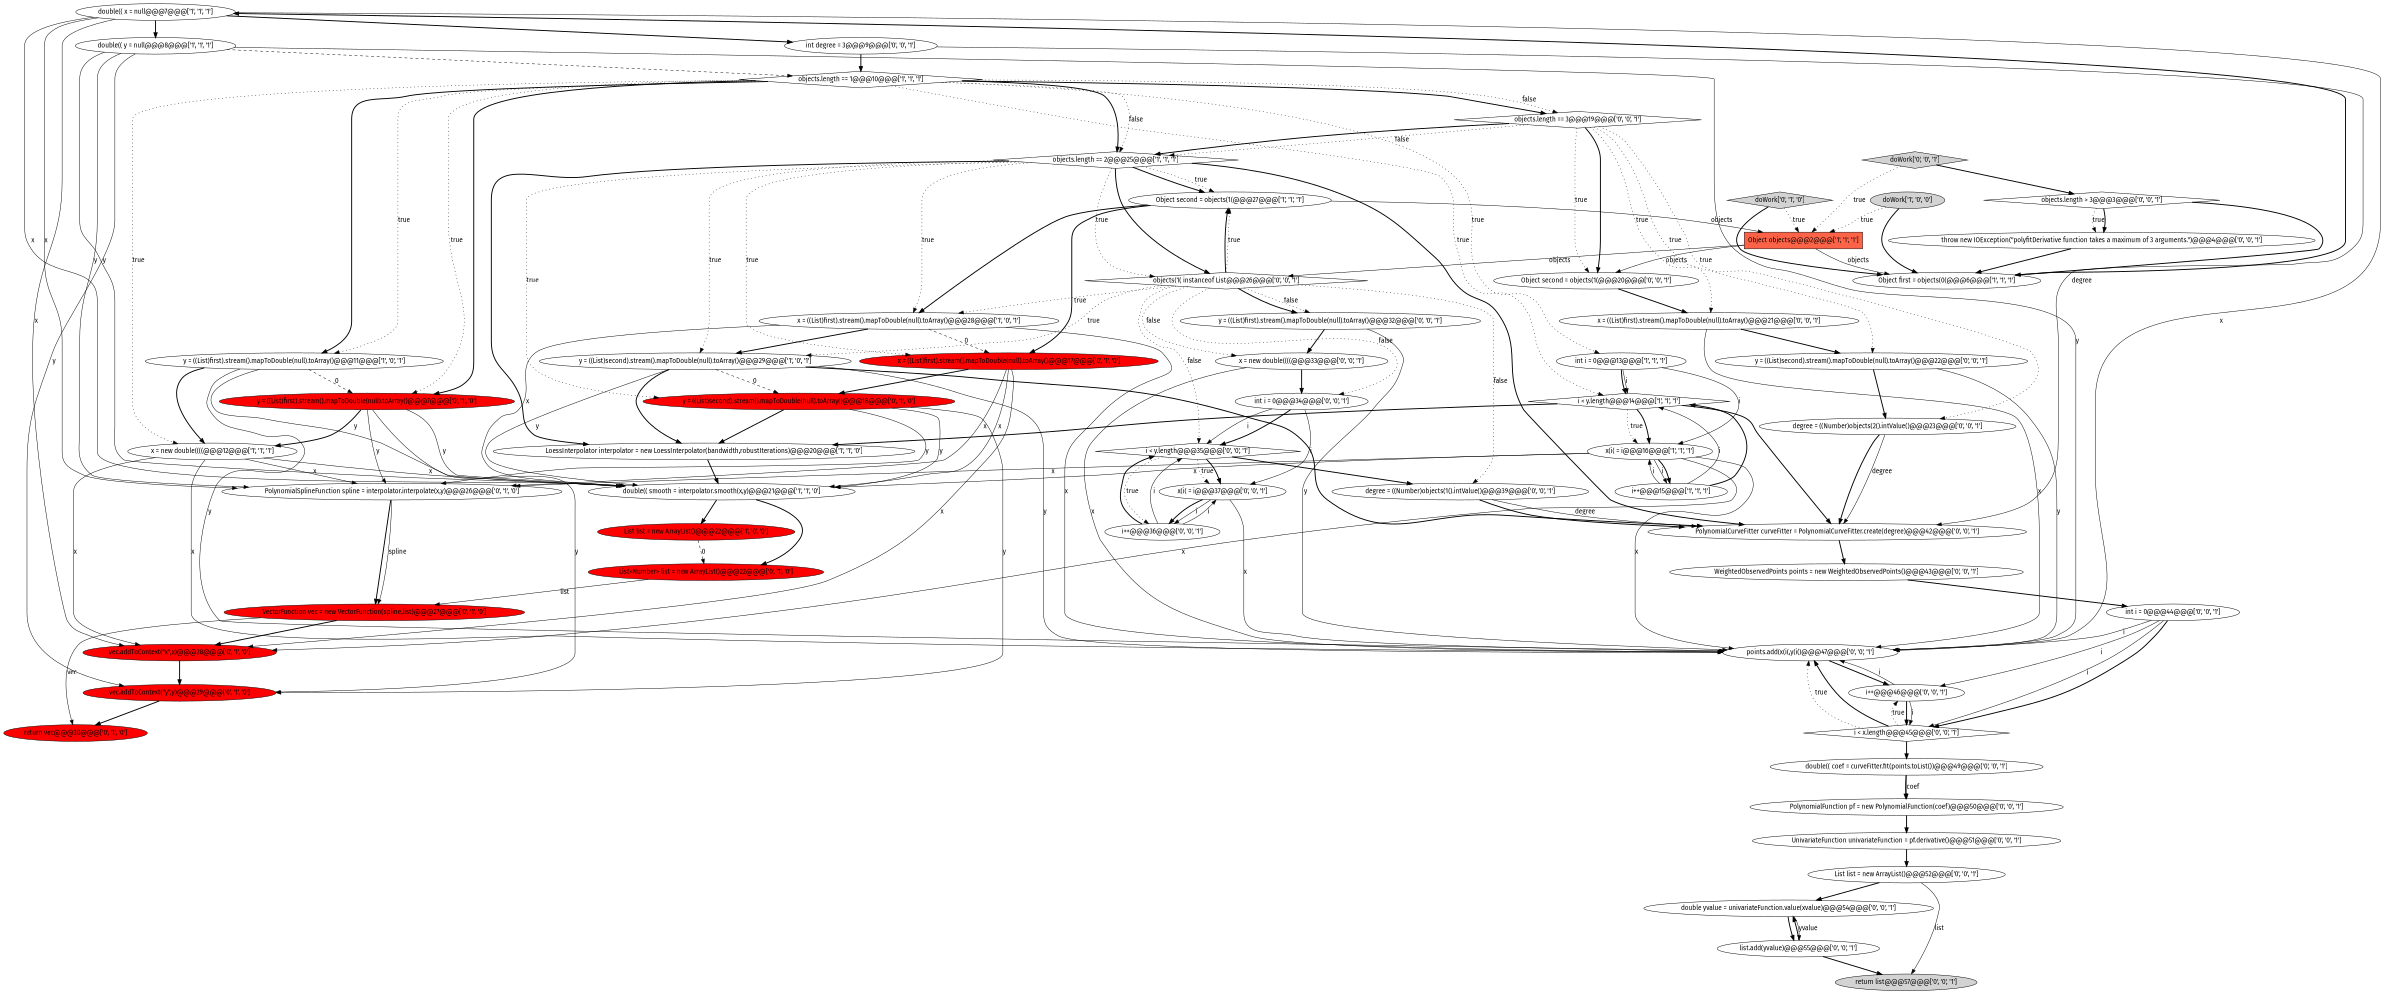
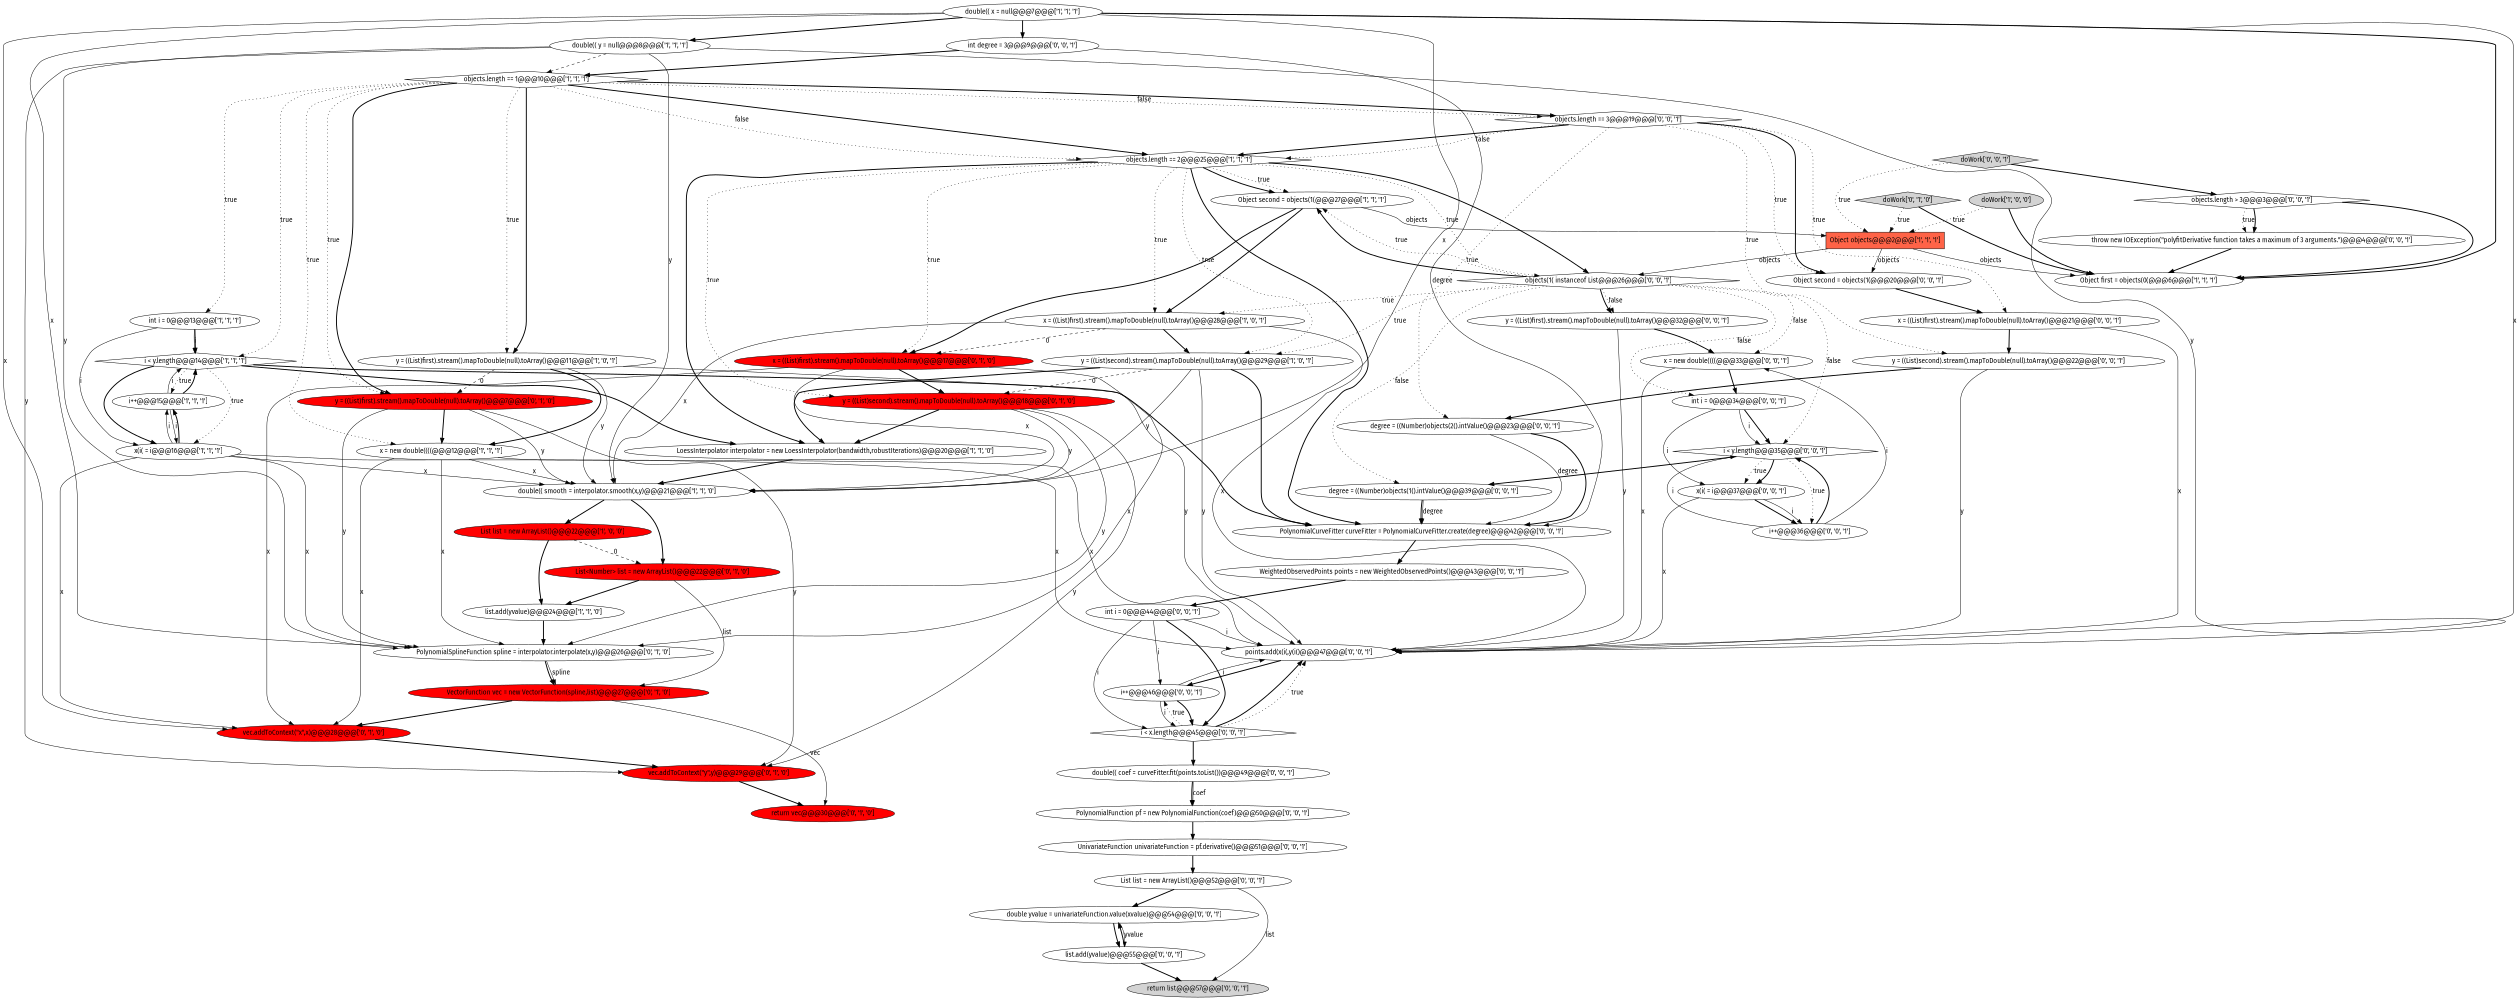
  digraph {
    fontname="Fira Sans"
    node [fillcolor=white fontname="Fira Sans" shape=ellipse style=filled]
    edge [fontname="Fira Sans" style=bold]
    n1 [label="LoessInterpolator interpolator = new LoessInterpolator(bandwidth,robustIterations)@@@20@@@['1', '1', '0']"]
    n2 [label="double(( smooth = interpolator.smooth(x,y)@@@21@@@['1', '1', '0']"]
    n3 [fillcolor=red label="List<Number> list = new ArrayList()@@@22@@@['0', '1', '0']"]
    n4 [fillcolor=red label="List list = new ArrayList()@@@22@@@['1', '0', '0']"]
+   n5 [label="list.add(yvalue)@@@24@@@['1', '1', '0']"]
    n6 [fillcolor=red label="VectorFunction vec = new VectorFunction(spline,list)@@@27@@@['0', '1', '0']"]
    n7 [label="PolynomialSplineFunction spline = interpolator.interpolate(x,y)@@@26@@@['0', '1', '0']"]
    n8 [fillcolor=red label="vec.addToContext(\"x\",x)@@@28@@@['0', '1', '0']"]
    n9 [fillcolor=red label="return vec@@@30@@@['0', '1', '0']"]
    n10 [label="degree = ((Number)objects(2().intValue()@@@23@@@['0', '0', '1']"]
    n11 [label="PolynomialCurveFitter curveFitter = PolynomialCurveFitter.create(degree)@@@42@@@['0', '0', '1']"]
    n12 [label="WeightedObservedPoints points = new WeightedObservedPoints()@@@43@@@['0', '0', '1']"]
    n13 [label="y = ((List)second).stream().mapToDouble(null).toArray()@@@29@@@['1', '0', '1']"]
    n14 [label="points.add(x(i(,y(i()@@@47@@@['0', '0', '1']"]
    n15 [fillcolor=red label="y = ((List)second).stream().mapToDouble(null).toArray()@@@18@@@['0', '1', '0']"]
    n16 [label="i++@@@46@@@['0', '0', '1']"]
    n17 [fillcolor=red label="vec.addToContext(\"y\",y)@@@29@@@['0', '1', '0']"]
    n18 [label="list.add(yvalue)@@@55@@@['0', '0', '1']"]
    n19 [label="double yvalue = univariateFunction.value(xvalue)@@@54@@@['0', '0', '1']"]
    n20 [fillcolor=lightgray label="return list@@@57@@@['0', '0', '1']"]
    n21 [label="int i = 0@@@44@@@['0', '0', '1']"]
    n22 [label="i < x.length@@@45@@@['0', '0', '1']" shape=diamond]
    n23 [label="objects.length > 3@@@3@@@['0', '0', '1']" shape=diamond]
    n24 [label="throw new IOException(\"polyfitDerivative function takes a maximum of 3 arguments.\")@@@4@@@['0', '0', '1']"]
    n25 [label="Object first = objects(0(@@@6@@@['1', '1', '1']"]
    n26 [label="double(( x = null@@@7@@@['1', '1', '1']"]
    n27 [fillcolor=red label="x = ((List)first).stream().mapToDouble(null).toArray()@@@17@@@['0', '1', '0']"]
    n28 [label="double(( coef = curveFitter.fit(points.toList())@@@49@@@['0', '0', '1']"]
    n29 [label="PolynomialFunction pf = new PolynomialFunction(coef)@@@50@@@['0', '0', '1']"]
    n30 [label="Object second = objects(1(@@@27@@@['1', '1', '1']"]
    n31 [label="x = ((List)first).stream().mapToDouble(null).toArray()@@@28@@@['1', '0', '1']"]
    n32 [fillcolor=tomato label="Object objects@@@2@@@['1', '1', '1']" shape=box]
    n33 [label="i < y.length@@@14@@@['1', '1', '1']" shape=diamond]
    n34 [label="i++@@@15@@@['1', '1', '1']"]
    n35 [label="x(i( = i@@@16@@@['1', '1', '1']"]
    n36 [label="int i = 0@@@34@@@['0', '0', '1']"]
    n37 [label="i < y.length@@@35@@@['0', '0', '1']" shape=diamond]
    n38 [label="x(i( = i@@@37@@@['0', '0', '1']"]
    n39 [label="i++@@@36@@@['0', '0', '1']"]
    n40 [label="degree = ((Number)objects(1().intValue()@@@39@@@['0', '0', '1']"]
    n41 [label="List list = new ArrayList()@@@52@@@['0', '0', '1']"]
    n42 [label="y = ((List)first).stream().mapToDouble(null).toArray()@@@11@@@['1', '0', '1']"]
    n43 [fillcolor=red label="y = ((List)first).stream().mapToDouble(null).toArray()@@@7@@@['0', '1', '0']"]
    n44 [label="x = new double((((@@@12@@@['1', '1', '1']"]
    n45 [label="double(( y = null@@@8@@@['1', '1', '1']"]
    n46 [label="int degree = 3@@@9@@@['0', '0', '1']"]
    n47 [label="objects.length == 1@@@10@@@['1', '1', '1']" shape=diamond]
    n48 [label="objects.length == 3@@@19@@@['0', '0', '1']" shape=diamond]
    n49 [label="int i = 0@@@13@@@['1', '1', '1']"]
    n50 [label="objects.length == 2@@@25@@@['1', '1', '1']" shape=diamond]
    n51 [label="x = ((List)first).stream().mapToDouble(null).toArray()@@@21@@@['0', '0', '1']"]
    n52 [label="y = ((List)second).stream().mapToDouble(null).toArray()@@@22@@@['0', '0', '1']"]
    n53 [label="Object second = objects(1(@@@20@@@['0', '0', '1']"]
    n54 [label="objects(1( instanceof List@@@26@@@['0', '0', '1']" shape=diamond]
    n55 [fillcolor=lightgray label="doWork['1', '0', '0']"]
    n56 [label="y = ((List)first).stream().mapToDouble(null).toArray()@@@32@@@['0', '0', '1']"]
    n57 [label="x = new double((((@@@33@@@['0', '0', '1']"]
    n58 [fillcolor=lightgray label="doWork['0', '0', '1']" shape=diamond]
    n59 [label="UnivariateFunction univariateFunction = pf.derivative()@@@51@@@['0', '0', '1']"]
    n60 [fillcolor=lightgray label="doWork['0', '1', '0']" shape=diamond]
    n1 -> n2
    n2 -> n3
    n2 -> n4
+   n3 -> n5
    n3 -> n6 [label=list style=solid]
    n4 -> n3 [label=0 style=dashed]
+   n4 -> n5
+   n5 -> n7
    n6 -> n8
    n6 -> n9 [label=vec style=solid]
    n7 -> n6 [label=spline style=solid]
    n7 -> n6
    n8 -> n17
    n10 -> n11
    n10 -> n11 [label=degree style=solid]
    n11 -> n12
    n12 -> n21
    n13 -> n1
    n13 -> n2 [label=y style=solid]
    n13 -> n11
    n13 -> n14 [label=y style=solid]
    n13 -> n15 [label=0 style=dashed]
    n14 -> n16
    n15 -> n1
    n15 -> n2 [label=y style=solid]
    n15 -> n7 [label=y style=solid]
    n15 -> n17 [label=y style=solid]
    n16 -> n14 [label=i style=solid]
    n16 -> n22
    n16 -> n22 [label=i style=solid]
    n17 -> n9
    n18 -> n19
    n18 -> n20
    n19 -> n18 [label=yvalue style=solid]
    n19 -> n18
    n21 -> n14 [label=i style=solid]
    n21 -> n16 [label=i style=solid]
    n21 -> n22 [label=i style=solid]
    n21 -> n22
    n22 -> n14
    n22 -> n14 [label=true style=dotted]
    n22 -> n16 [label=true style=dotted]
    n22 -> n28
    n23 -> n24 [label=true style=dotted]
    n23 -> n24
    n23 -> n25
    n24 -> n25
-   n25 -> n26
+   n26 -> n25
    n26 -> n2 [label=x style=solid]
    n26 -> n7 [label=x style=solid]
    n26 -> n8 [label=x style=solid]
    n26 -> n14 [label=x style=solid]
    n26 -> n45
    n26 -> n46
    n27 -> n2 [label=x style=solid]
    n27 -> n7 [label=x style=solid]
    n27 -> n8 [label=x style=solid]
    n27 -> n15
    n28 -> n29
    n28 -> n29 [label=coef style=solid]
    n29 -> n59
    n30 -> n27
    n30 -> n31
    n30 -> n32 [label=objects style=solid]
    n31 -> n2 [label=x style=solid]
    n31 -> n13
    n31 -> n14 [label=x style=solid]
    n31 -> n27 [label=0 style=dashed]
    n32 -> n25 [label=objects style=solid]
    n32 -> n53 [label=objects style=solid]
    n32 -> n54 [label=objects style=solid]
    n33 -> n1
    n33 -> n11
+   n33 -> n34 [label=true style=dotted]
    n33 -> n35 [label=true style=dotted]
    n33 -> n35
    n34 -> n33
    n34 -> n33 [label=i style=solid]
    n34 -> n35 [label=i style=solid]
    n35 -> n2 [label=x style=solid]
    n35 -> n7 [label=x style=solid]
    n35 -> n8 [label=x style=solid]
    n35 -> n14 [label=x style=solid]
    n35 -> n34
    n35 -> n34 [label=i style=solid]
    n36 -> n37
    n36 -> n37 [label=i style=solid]
    n36 -> n38 [label=i style=solid]
    n37 -> n38 [label=true style=dotted]
    n37 -> n38
    n37 -> n39 [label=true style=dotted]
    n37 -> n40
    n38 -> n14 [label=x style=solid]
    n38 -> n39
    n38 -> n39 [label=i style=solid]
    n39 -> n37
    n39 -> n37 [label=i style=solid]
-   n39 -> n38 [label=i style=solid]
+   n39 -> n57 [label=i style=solid]
    n40 -> n11 [label=degree style=solid]
    n40 -> n11
    n41 -> n19
    n41 -> n20 [label=list style=solid]
    n42 -> n2 [label=y style=solid]
    n42 -> n14 [label=y style=solid]
    n42 -> n43 [label=0 style=dashed]
    n42 -> n44
    n43 -> n2 [label=y style=solid]
    n43 -> n7 [label=y style=solid]
    n43 -> n17 [label=y style=solid]
    n43 -> n44
    n44 -> n2 [label=x style=solid]
    n44 -> n7 [label=x style=solid]
    n44 -> n8 [label=x style=solid]
    n44 -> n14 [label=x style=solid]
    n45 -> n2 [label=y style=solid]
    n45 -> n7 [label=y style=solid]
    n45 -> n14 [label=y style=solid]
    n45 -> n17 [label=y style=solid]
    n45 -> n47 [style=dashed]
    n46 -> n11 [label=degree style=solid]
    n46 -> n47
    n47 -> n33 [label=true style=dotted]
    n47 -> n42 [label=true style=dotted]
    n47 -> n42
    n47 -> n43
    n47 -> n43 [label=true style=dotted]
    n47 -> n44 [label=true style=dotted]
    n47 -> n48 [label=false style=dotted]
    n47 -> n48
    n47 -> n49 [label=true style=dotted]
    n47 -> n50 [label=false style=dotted]
    n47 -> n50
    n48 -> n10 [label=true style=dotted]
    n48 -> n50 [label=false style=dotted]
    n48 -> n50
    n48 -> n51 [label=true style=dotted]
    n48 -> n52 [label=true style=dotted]
    n48 -> n53
    n48 -> n53 [label=true style=dotted]
    n49 -> n33
    n49 -> n33 [label=i style=solid]
    n49 -> n35 [label=i style=solid]
    n50 -> n1
    n50 -> n11
    n50 -> n13 [label=true style=dotted]
    n50 -> n15 [label=true style=dotted]
    n50 -> n27 [label=true style=dotted]
    n50 -> n30 [label=true style=dotted]
    n50 -> n30
    n50 -> n31 [label=true style=dotted]
    n50 -> n54 [label=true style=dotted]
    n50 -> n54
    n51 -> n14 [label=x style=solid]
    n51 -> n52
    n52 -> n10
    n52 -> n14 [label=y style=solid]
    n53 -> n51
    n54 -> n13 [label=true style=dotted]
    n54 -> n30 [label=true style=dotted]
    n54 -> n30
    n54 -> n31 [label=true style=dotted]
    n54 -> n36 [label=false style=dotted]
    n54 -> n37 [label=false style=dotted]
    n54 -> n40 [label=false style=dotted]
    n54 -> n56 [label=false style=dotted]
    n54 -> n56
    n54 -> n57 [label=false style=dotted]
    n55 -> n25
    n55 -> n32 [label=true style=dotted]
    n56 -> n14 [label=y style=solid]
    n56 -> n57
    n57 -> n14 [label=x style=solid]
    n57 -> n36
    n58 -> n23
    n58 -> n32 [label=true style=dotted]
    n59 -> n41
    n60 -> n25
    n60 -> n32 [label=true style=dotted]
  }
